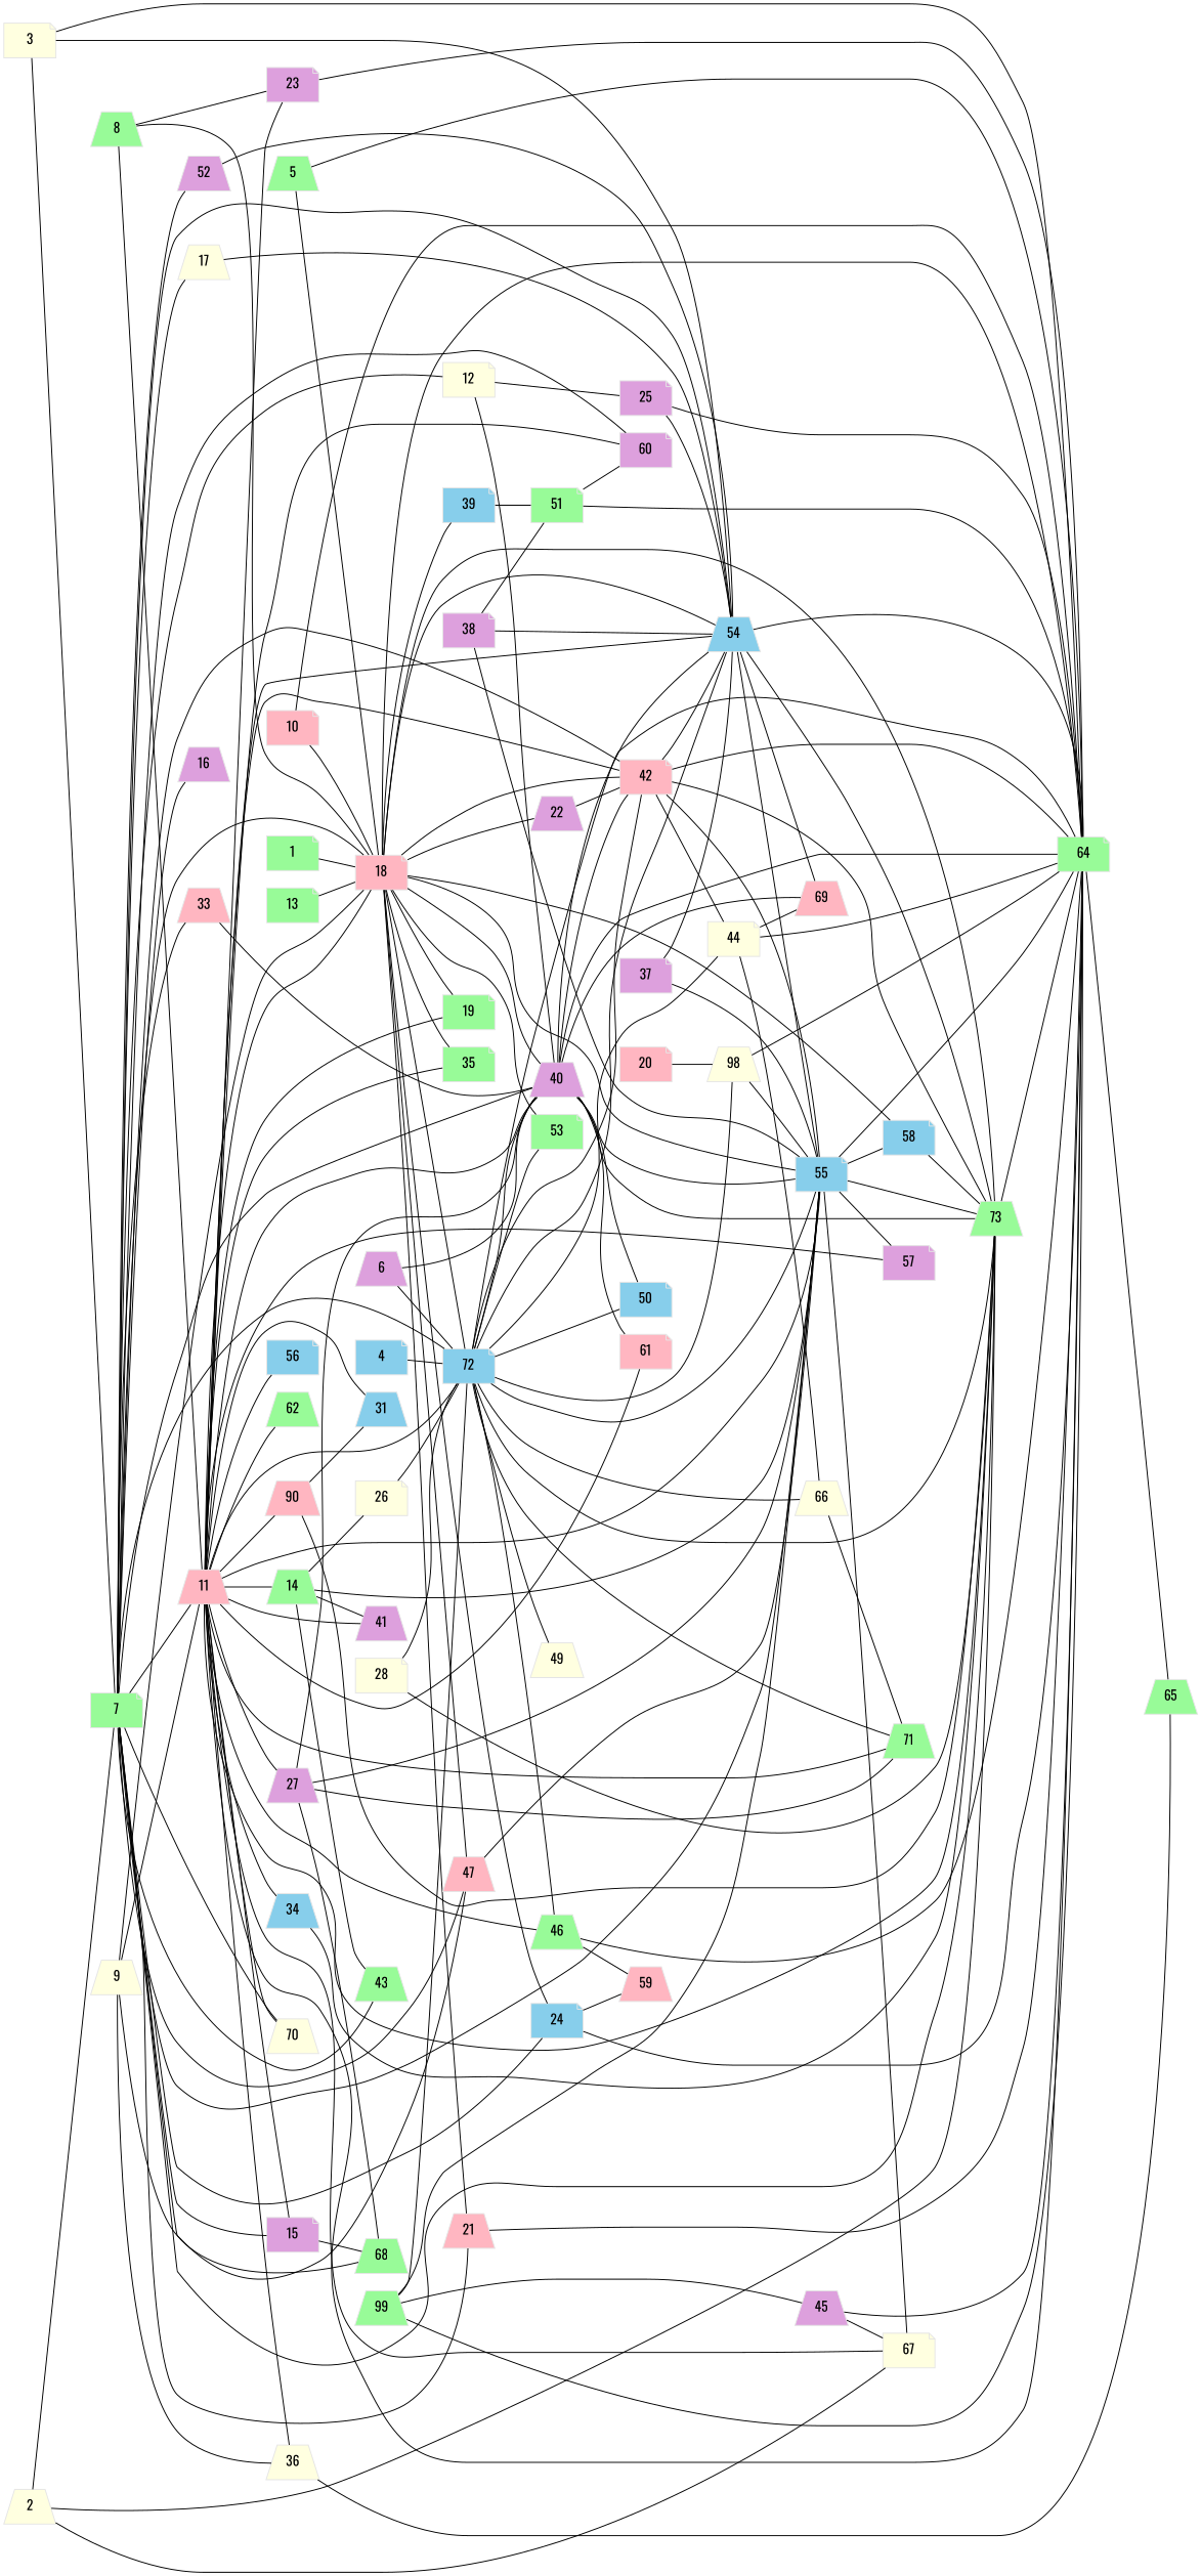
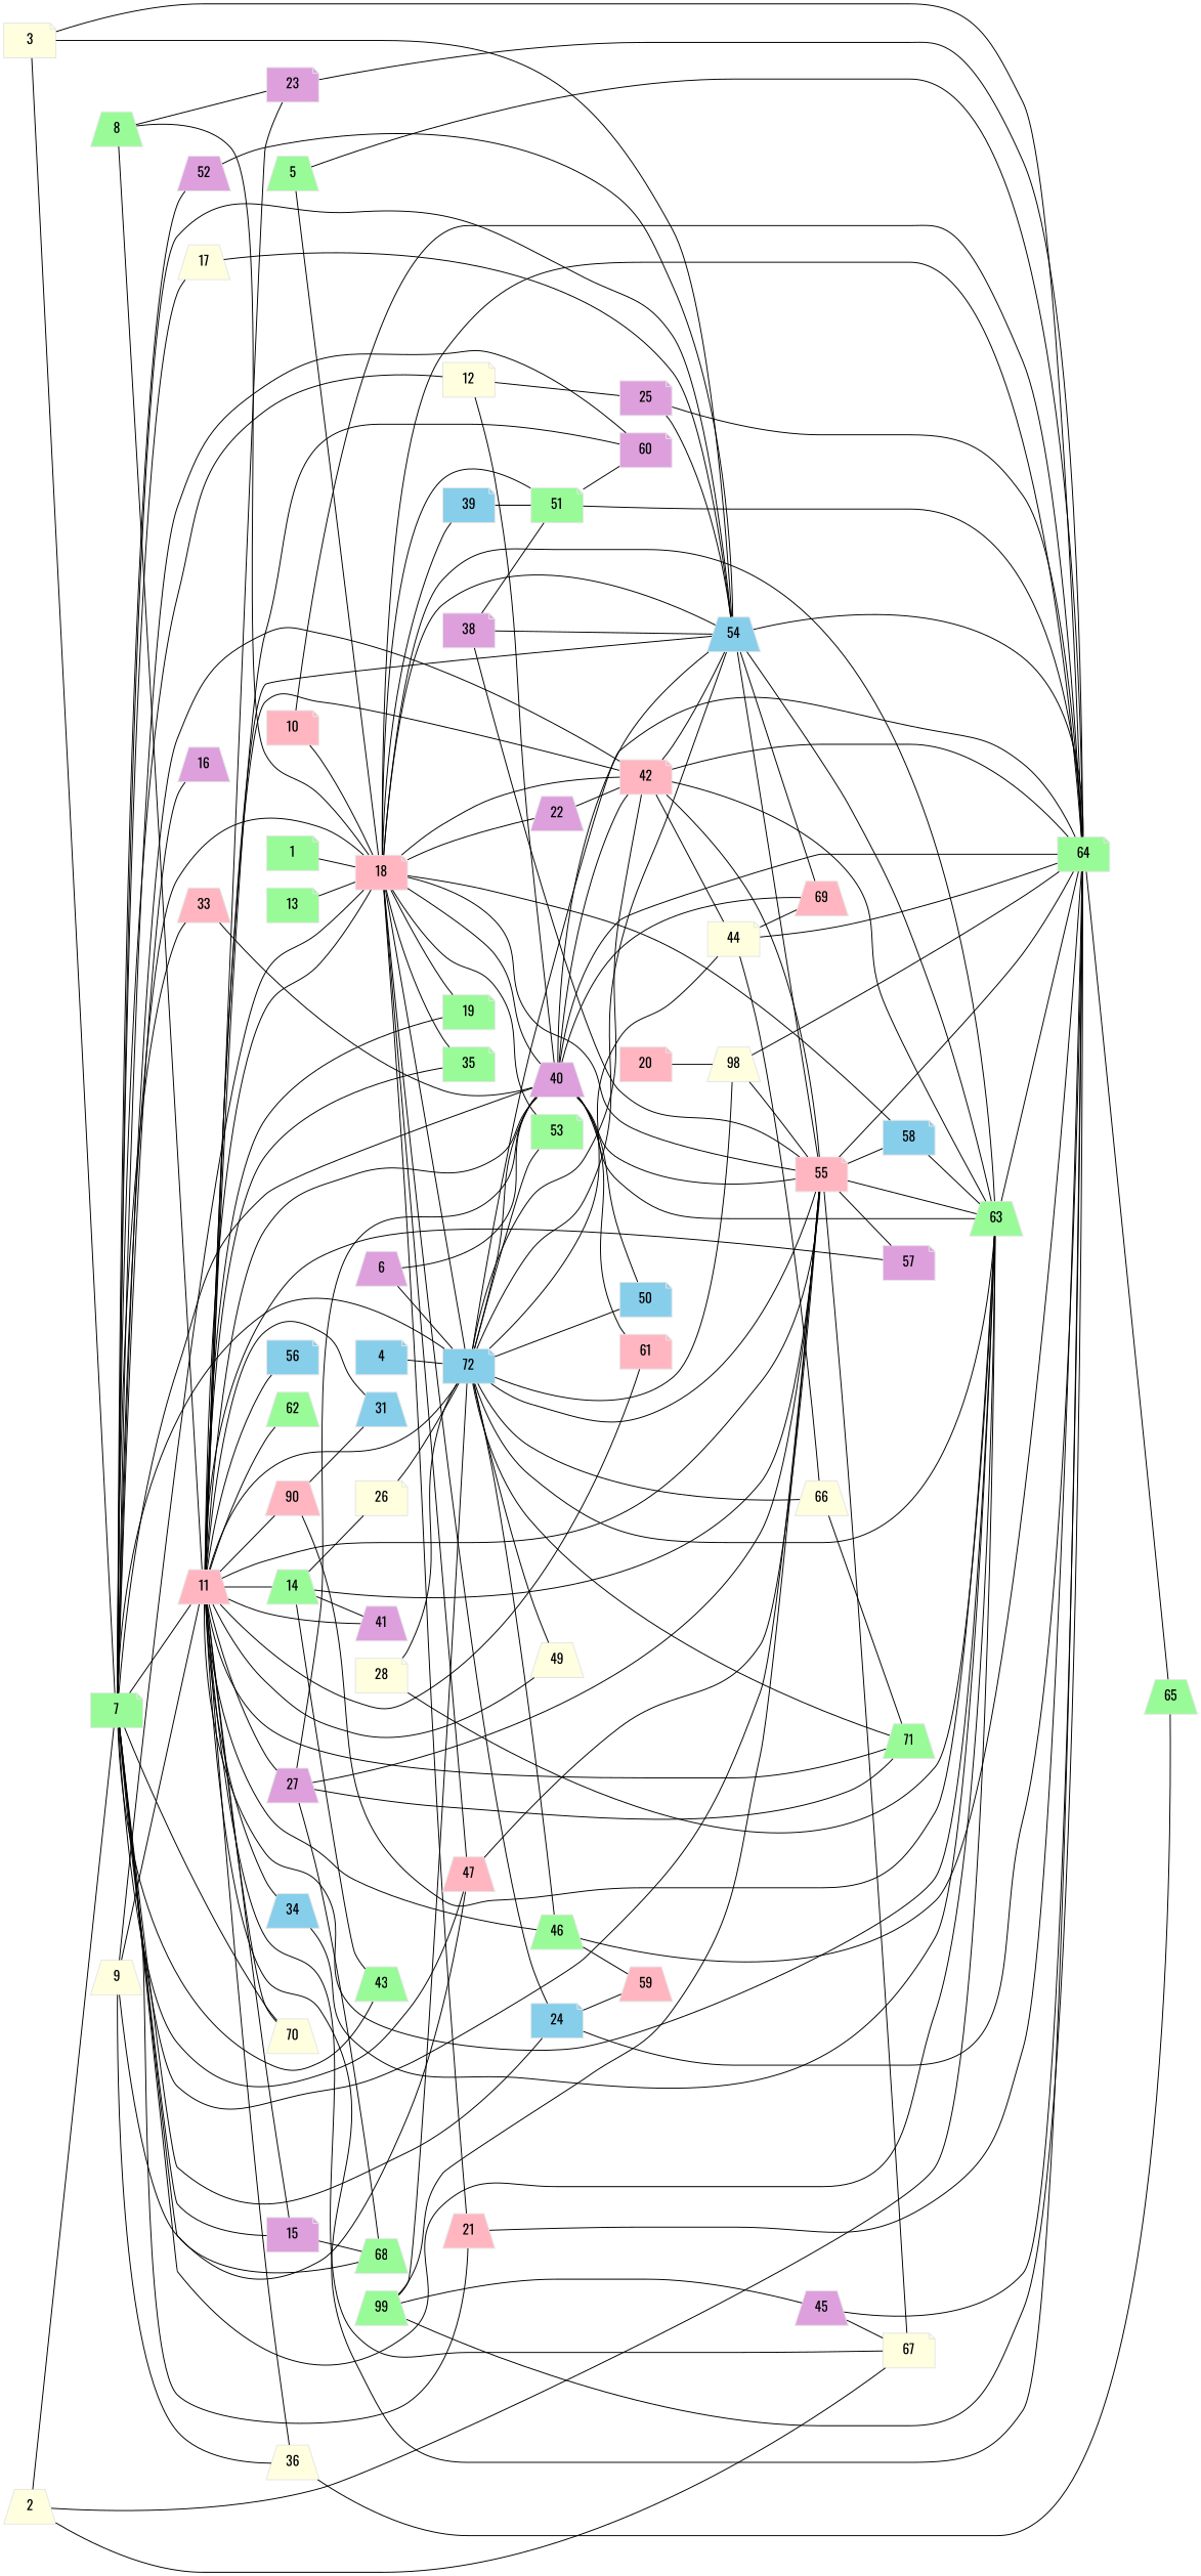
  graph {
    fontname=Oswald
    rankdir=LR
    node [color=gray90 fillcolor=palegreen fontname=Oswald shape=trapezium style=filled]
    edge [fontname=Oswald weight=1.0]
    1 [shape=note]
    18 [fillcolor=lightpink shape=note]
-   63 [label=73]
+   63
    54 [fillcolor=skyblue]
    64 [shape=note]
    n6 [fillcolor=skyblue label=72 shape=note]
    40 [fillcolor=plum]
    21 [fillcolor=lightpink]
    24 [fillcolor=skyblue shape=note]
    42 [fillcolor=lightpink shape=note]
    47 [fillcolor=lightpink]
-   55 [fillcolor=skyblue shape=note]
+   55 [fillcolor=lightpink shape=note]
    19 [shape=note]
    35 [shape=note]
    22 [fillcolor=plum]
    39 [fillcolor=skyblue shape=note]
    51 [shape=note]
    53 [shape=note]
    58 [fillcolor=skyblue shape=note]
    2 [fillcolor=lightyellow]
    7 [shape=note]
    67 [fillcolor=lightyellow shape=note]
    11 [fillcolor=lightpink]
    12 [fillcolor=lightyellow shape=note]
    15 [fillcolor=plum shape=note]
    16 [fillcolor=plum]
    17 [fillcolor=lightyellow]
    33 [fillcolor=lightpink]
    43
    52 [fillcolor=plum]
    60 [fillcolor=plum shape=note]
    68
    70 [fillcolor=lightyellow]
    3 [fillcolor=lightyellow shape=note]
    69 [fillcolor=lightpink]
    65
    4 [fillcolor=skyblue shape=note]
    46
    49 [fillcolor=lightyellow]
    71
    n41 [fillcolor=lightyellow label=98]
    44 [fillcolor=lightyellow shape=note]
    50 [fillcolor=skyblue shape=note]
    66 [fillcolor=lightyellow]
    5
    6 [fillcolor=plum]
    61 [fillcolor=lightpink shape=note]
    23 [fillcolor=plum shape=note]
    36 [fillcolor=lightyellow]
    14
    27 [fillcolor=plum]
    n52 [fillcolor=lightpink label=90]
    31 [fillcolor=skyblue]
    34 [fillcolor=skyblue]
    41 [fillcolor=plum]
    56 [fillcolor=skyblue shape=note]
    57 [fillcolor=plum shape=note]
    62
    25 [fillcolor=plum shape=note]
    59 [fillcolor=lightpink]
    8
    9 [fillcolor=lightyellow]
    10 [fillcolor=lightpink shape=note]
    26 [fillcolor=lightyellow shape=note]
    13 [shape=note]
    20 [fillcolor=lightpink shape=note]
    28 [fillcolor=lightyellow shape=note]
    n68 [label=99]
    45 [fillcolor=plum]
-   37 [fillcolor=plum shape=note]
    38 [fillcolor=plum shape=note]
    1 -- 18
    18 -- 63
    18 -- 54
    18 -- 64
    18 -- n6
    18 -- 40
    18 -- 21
    18 -- 24
    18 -- 42
    18 -- 47
    18 -- 55 [weight=3.0]
    18 -- 19
    18 -- 35
    18 -- 22
    18 -- 39
+   18 -- 51
    18 -- 53
    18 -- 58
    63 -- 64 [weight=2.0]
    54 -- 63
    54 -- 64 [weight=3.0]
    54 -- 55
    54 -- 69
    64 -- 65
    n6 -- 63
    n6 -- 54
    n6 -- 64
    n6 -- 40
    n6 -- 42
    n6 -- 55 [weight=2.0]
    n6 -- 53
    n6 -- 46
    n6 -- 49
    n6 -- 71
    n6 -- n41
    n6 -- 44
    n6 -- 50 [weight=2.0]
    n6 -- 66
    40 -- 63 [weight=2.0]
    40 -- 54
    40 -- 64
    40 -- 42 [weight=2.0]
    40 -- 55
    40 -- 69
    40 -- 50
    40 -- 61
    21 -- 64
    24 -- 64
    24 -- 59
    42 -- 63
    42 -- 54
    42 -- 64 [weight=2.0]
    42 -- 55
    42 -- 44
    47 -- 55
    55 -- 63
    55 -- 64 [weight=2.0]
    55 -- 58
    55 -- 67
    55 -- 57
    22 -- 42
    39 -- 51
    51 -- 64
    51 -- 60
    58 -- 63
    2 -- 63
    2 -- 7
    2 -- 67
    7 -- 18
    7 -- 63
    7 -- 54
    7 -- n6
    7 -- 40
    7 -- 21
    7 -- 24
    7 -- 42
    7 -- 47
    7 -- 55 [weight=2.0]
    7 -- 11
    7 -- 12
    7 -- 15 [weight=2.0]
    7 -- 16
    7 -- 17
    7 -- 33
    7 -- 43
    7 -- 52
    7 -- 60
    7 -- 68 [weight=2.0]
    7 -- 70
    11 -- 18
    11 -- 63
    11 -- 54
    11 -- 64
    11 -- n6
    11 -- 40
    11 -- 42
    11 -- 55 [weight=2.0]
    11 -- 19
    11 -- 35
    11 -- 67
    11 -- 15
    11 -- 60
    11 -- 70
    11 -- 46
+   11 -- 49 [weight=2.0]
    11 -- 71
    11 -- 61
    11 -- 23
    11 -- 36 [weight=2.0]
    11 -- 14
    11 -- 27
    11 -- n52
    11 -- 31
    11 -- 34 [weight=2.0]
    11 -- 41
    11 -- 56
    11 -- 57 [weight=2.0]
    11 -- 62
    12 -- 40
    12 -- 25
    15 -- 68
    17 -- 54
    33 -- 40
    52 -- 54
    3 -- 54
    3 -- 64
    3 -- 7
    4 -- n6
    46 -- 64
    46 -- 59
    n41 -- 64
    n41 -- 55
    44 -- 64
    44 -- 69
    44 -- 66
    66 -- 71
    5 -- 18
    5 -- 64
    6 -- n6
    6 -- 40
    23 -- 64
    36 -- 65
    14 -- 55 [weight=2.0]
    14 -- 43
    14 -- 41
    14 -- 26
    27 -- 40 [weight=2.0]
    27 -- 55
    27 -- 68
    27 -- 71
    n52 -- 63
    n52 -- 31
    34 -- 63
    25 -- 54
    25 -- 64
    8 -- 18
    8 -- 11
    8 -- 23
    9 -- 18
    9 -- 47
    9 -- 11
    9 -- 36
    10 -- 18 [weight=2.0]
    10 -- 64
    26 -- n6
    13 -- 18
    20 -- n41
    28 -- 63
    28 -- n6
    n68 -- 64
    n68 -- n6
    n68 -- 55
    n68 -- 45
    45 -- 64
    45 -- 67
-   37 -- 54
-   37 -- 55 [weight=2.0]
    38 -- 54
    38 -- 55
    38 -- 51
  }
